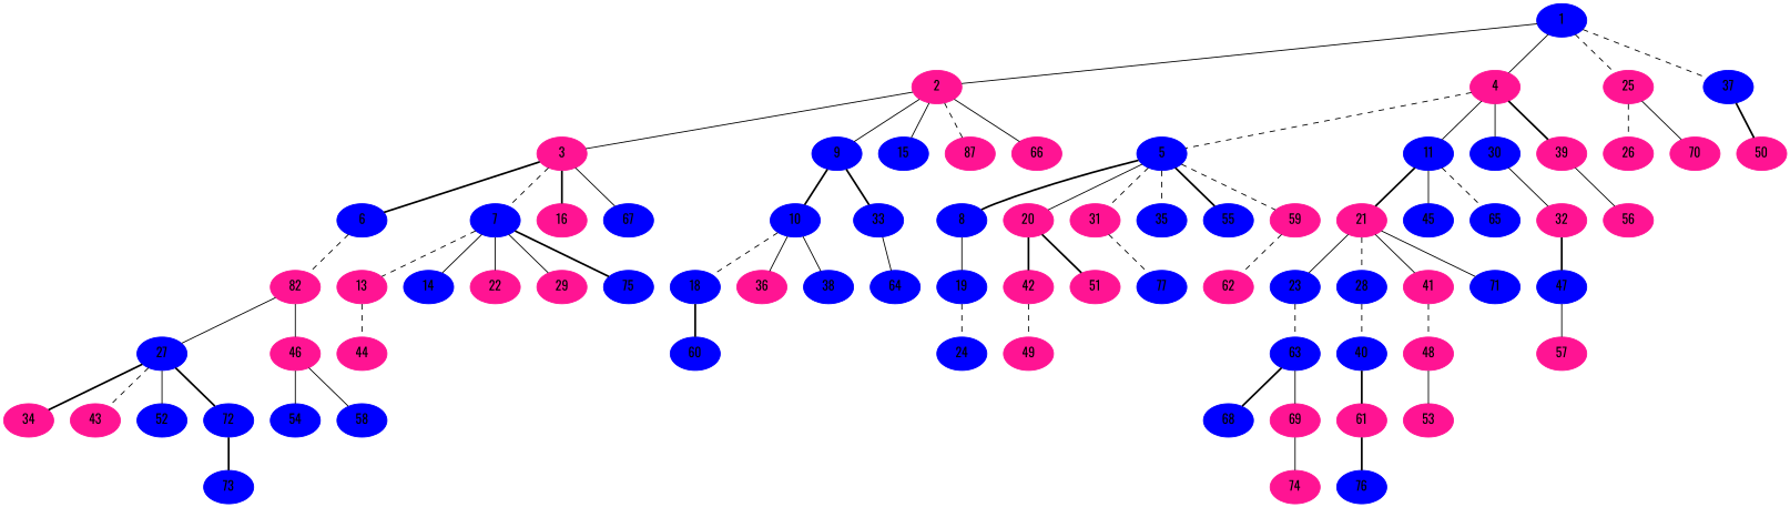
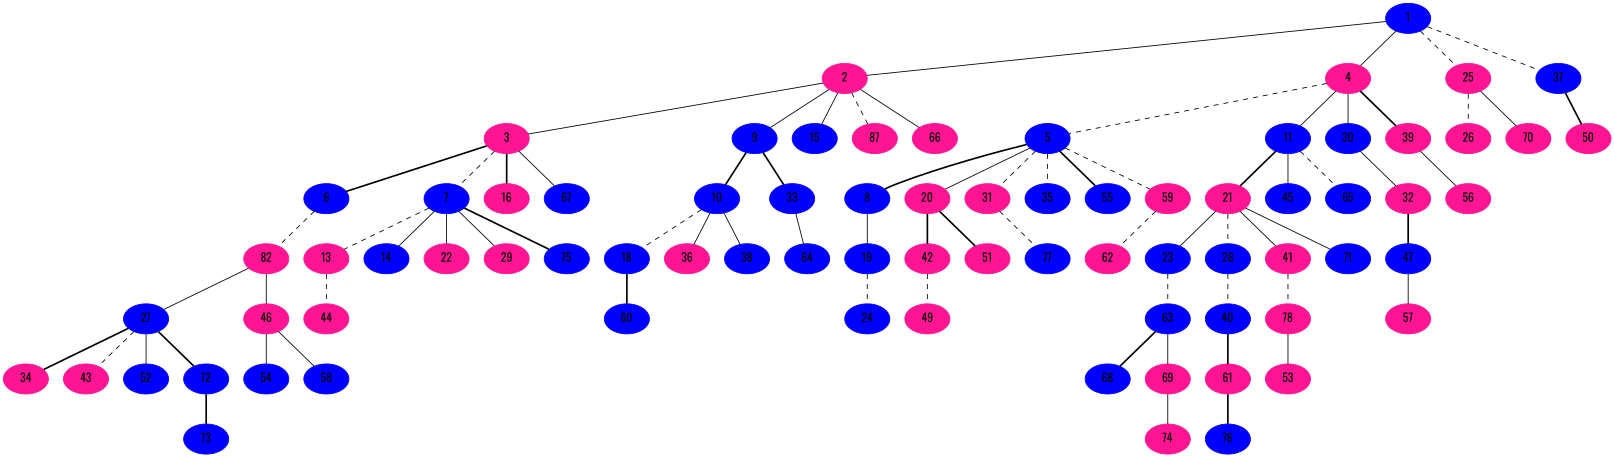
  graph {
    fontname=Oswald
    node [color=blue fontname=Oswald style=filled]
    edge [fontname=Oswald style=solid]
    2 [color=deeppink]
    1
    4 [color=deeppink]
    25 [color=deeppink]
    37
    3 [color=deeppink]
    9
    15
    n9 [color=deeppink label=87]
    66 [color=deeppink]
    5
    11
    30
    39 [color=deeppink]
    26 [color=deeppink]
    70 [color=deeppink]
    50 [color=deeppink]
    6
    7
    16 [color=deeppink]
    67
    10
    33
    n24 [color=deeppink label=82]
    13 [color=deeppink]
    14
    22 [color=deeppink]
    29 [color=deeppink]
    75
    8
    20 [color=deeppink]
    31 [color=deeppink]
    35
    55
    59 [color=deeppink]
    21 [color=deeppink]
    45
    65
    32 [color=deeppink]
    56 [color=deeppink]
    19
    42 [color=deeppink]
    51 [color=deeppink]
    77
    62 [color=deeppink]
    27
    46 [color=deeppink]
    44 [color=deeppink]
    24
    18
    36 [color=deeppink]
    38
    64
    60
    23
    28
    41 [color=deeppink]
    71
    34 [color=deeppink]
    43 [color=deeppink]
    52
    72
    54
    58
    49 [color=deeppink]
    63
    40
-   48 [color=deeppink]
+   48 [color=deeppink label=78]
    68
    69 [color=deeppink]
    73
    61 [color=deeppink]
    47
    57 [color=deeppink]
    76
    53 [color=deeppink]
    74 [color=deeppink]
    2 -- 3
    2 -- 9
    2 -- 15
    2 -- n9 [style=dashed]
    2 -- 66
    1 -- 2
    1 -- 4
    1 -- 25 [style=dashed]
    1 -- 37 [style=dashed]
    4 -- 5 [style=dashed]
    4 -- 11
    4 -- 30
    4 -- 39 [style=bold]
    25 -- 26 [style=dashed]
    25 -- 70
    37 -- 50 [style=bold]
    3 -- 6 [style=bold]
    3 -- 7 [style=dashed]
    3 -- 16 [style=bold]
    3 -- 67
    9 -- 10 [style=bold]
    9 -- 33 [style=bold]
    5 -- 8 [style=bold]
    5 -- 20
    5 -- 31 [style=dashed]
    5 -- 35 [style=dashed]
    5 -- 55 [style=bold]
    5 -- 59 [style=dashed]
    11 -- 21 [style=bold]
    11 -- 45
    11 -- 65 [style=dashed]
    30 -- 32
    39 -- 56
    6 -- n24 [style=dashed]
    7 -- 13 [style=dashed]
    7 -- 14
    7 -- 22
    7 -- 29
    7 -- 75 [style=bold]
    10 -- 18 [style=dashed]
    10 -- 36
    10 -- 38
    33 -- 64
    n24 -- 27
    n24 -- 46
    13 -- 44 [style=dashed]
    8 -- 19
    20 -- 42 [style=bold]
    20 -- 51 [style=bold]
    31 -- 77 [style=dashed]
    59 -- 62 [style=dashed]
    21 -- 23
    21 -- 28 [style=dashed]
    21 -- 41
    21 -- 71
    32 -- 47 [style=bold]
    19 -- 24 [style=dashed]
    42 -- 49 [style=dashed]
    27 -- 34 [style=bold]
    27 -- 43 [style=dashed]
    27 -- 52
    27 -- 72 [style=bold]
    46 -- 54
    46 -- 58
    18 -- 60 [style=bold]
    23 -- 63 [style=dashed]
    28 -- 40 [style=dashed]
    41 -- 48 [style=dashed]
    72 -- 73 [style=bold]
    63 -- 68 [style=bold]
    63 -- 69
    40 -- 61 [style=bold]
    48 -- 53
    69 -- 74
    61 -- 76 [style=bold]
    47 -- 57
  }
